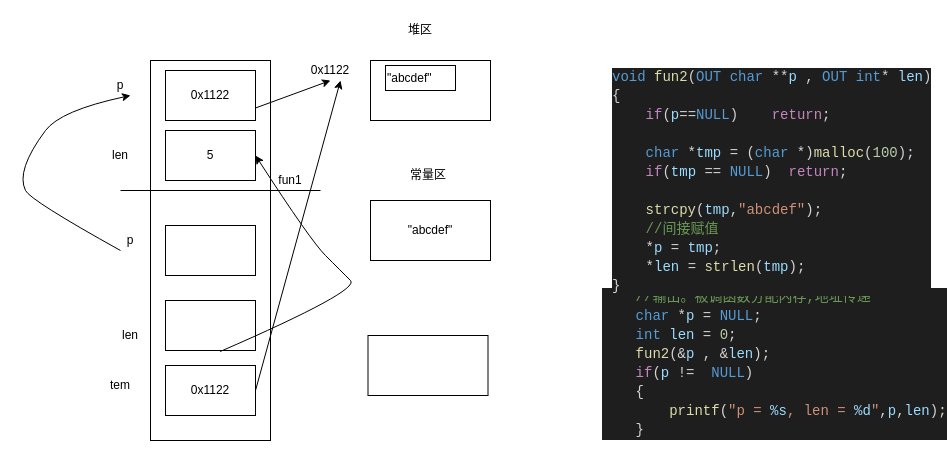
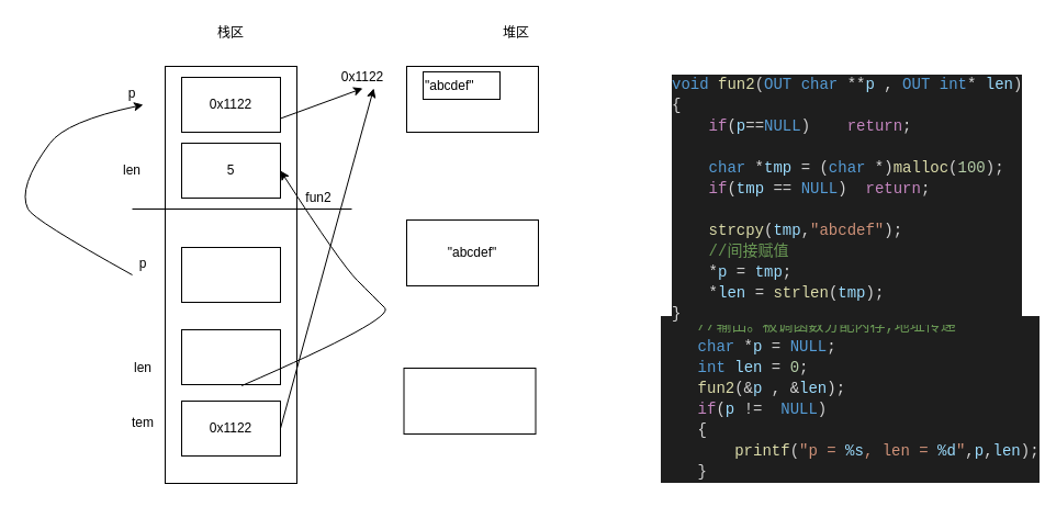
  <mxCell id="0" />
  <mxCell id="1" parent="0" />
  <mxCell id="2" value="" style="rounded=0;whiteSpace=wrap;html=1;" parent="1" vertex="1"><mxGeometry x="150" y="60" width="120" height="380" as="geometry" /></mxCell>
  <mxCell id="3" value="" style="rounded=0;whiteSpace=wrap;html=1;" parent="1" vertex="1"><mxGeometry x="370" y="60" width="120" height="60" as="geometry" /></mxCell>
  <mxCell id="4" value="&quot;abcdef&quot;" style="rounded=0;whiteSpace=wrap;html=1;" parent="1" vertex="1"><mxGeometry x="370" y="200" width="120" height="60" as="geometry" /></mxCell>
  <mxCell id="5" value="" style="rounded=0;whiteSpace=wrap;html=1;" parent="1" vertex="1"><mxGeometry x="367.5" y="335" width="120" height="60" as="geometry" /></mxCell>
  <mxCell id="6" value="" style="endArrow=none;html=1;" parent="1" edge="1"><mxGeometry width="50" height="50" relative="1" as="geometry"><mxPoint x="120" y="190" as="sourcePoint" /><mxPoint x="320" y="190" as="targetPoint" /></mxGeometry></mxCell>
  <mxCell id="7" value="&lt;span style=&quot;white-space: normal&quot;&gt;0x1122&lt;/span&gt;" style="rounded=0;whiteSpace=wrap;html=1;" parent="1" vertex="1"><mxGeometry x="165" y="70" width="90" height="50" as="geometry" /></mxCell>
  <mxCell id="8" value="5" style="rounded=0;whiteSpace=wrap;html=1;" parent="1" vertex="1"><mxGeometry x="165" y="130" width="90" height="50" as="geometry" /></mxCell>
  <mxCell id="9" value="&lt;div style=&quot;color: rgb(212 , 212 , 212) ; background-color: rgb(30 , 30 , 30) ; font-family: &amp;#34;consolas&amp;#34; , &amp;#34;courier new&amp;#34; , monospace ; font-size: 14px ; line-height: 19px ; white-space: pre&quot;&gt;&lt;div&gt;&amp;nbsp; &amp;nbsp; &lt;span style=&quot;color: #6a9955&quot;&gt;//输出。被调函数分配内存,地址传递&lt;/span&gt;&lt;/div&gt;&lt;div&gt;&amp;nbsp; &amp;nbsp; &lt;span style=&quot;color: #569cd6&quot;&gt;char&lt;/span&gt; *&lt;span style=&quot;color: #9cdcfe&quot;&gt;p&lt;/span&gt; = &lt;span style=&quot;color: #569cd6&quot;&gt;NULL&lt;/span&gt;;&lt;/div&gt;&lt;div&gt;&amp;nbsp; &amp;nbsp; &lt;span style=&quot;color: #569cd6&quot;&gt;int&lt;/span&gt; &lt;span style=&quot;color: #9cdcfe&quot;&gt;len&lt;/span&gt; = &lt;span style=&quot;color: #b5cea8&quot;&gt;0&lt;/span&gt;;&lt;/div&gt;&lt;div&gt;&amp;nbsp; &amp;nbsp; &lt;span style=&quot;color: #dcdcaa&quot;&gt;fun2&lt;/span&gt;(&amp;amp;&lt;span style=&quot;color: #9cdcfe&quot;&gt;p&lt;/span&gt; , &amp;amp;&lt;span style=&quot;color: #9cdcfe&quot;&gt;len&lt;/span&gt;);&lt;/div&gt;&lt;div&gt;&amp;nbsp; &amp;nbsp; &lt;span style=&quot;color: #c586c0&quot;&gt;if&lt;/span&gt;(&lt;span style=&quot;color: #9cdcfe&quot;&gt;p&lt;/span&gt; != &amp;nbsp;&lt;span style=&quot;color: #569cd6&quot;&gt;NULL&lt;/span&gt;)&lt;/div&gt;&lt;div&gt;&amp;nbsp; &amp;nbsp; {&lt;/div&gt;&lt;div&gt;&amp;nbsp; &amp;nbsp; &amp;nbsp; &amp;nbsp; &lt;span style=&quot;color: #dcdcaa&quot;&gt;printf&lt;/span&gt;(&lt;span style=&quot;color: #ce9178&quot;&gt;&quot;p = &lt;/span&gt;&lt;span style=&quot;color: #9cdcfe&quot;&gt;%s&lt;/span&gt;&lt;span style=&quot;color: #ce9178&quot;&gt;, len = &lt;/span&gt;&lt;span style=&quot;color: #9cdcfe&quot;&gt;%d&lt;/span&gt;&lt;span style=&quot;color: #ce9178&quot;&gt;&quot;&lt;/span&gt;,&lt;span style=&quot;color: #9cdcfe&quot;&gt;p&lt;/span&gt;,&lt;span style=&quot;color: #9cdcfe&quot;&gt;len&lt;/span&gt;);&lt;/div&gt;&lt;div&gt;&amp;nbsp; &amp;nbsp; }&lt;/div&gt;&lt;/div&gt;" style="text;html=1;resizable=0;points=[];autosize=1;align=left;verticalAlign=top;spacingTop=-4;" parent="1" vertex="1"><mxGeometry x="600" y="285" width="330" height="150" as="geometry" /></mxCell>
  <mxCell id="10" value="&lt;div style=&quot;color: rgb(212 , 212 , 212) ; background-color: rgb(30 , 30 , 30) ; font-family: &amp;#34;consolas&amp;#34; , &amp;#34;courier new&amp;#34; , monospace ; font-size: 14px ; line-height: 19px ; white-space: pre&quot;&gt;&lt;div&gt;&lt;span style=&quot;color: #569cd6&quot;&gt;void&lt;/span&gt; &lt;span style=&quot;color: #dcdcaa&quot;&gt;fun2&lt;/span&gt;(&lt;span style=&quot;color: #569cd6&quot;&gt;OUT&lt;/span&gt; &lt;span style=&quot;color: #569cd6&quot;&gt;char&lt;/span&gt; **&lt;span style=&quot;color: #9cdcfe&quot;&gt;p&lt;/span&gt; , &lt;span style=&quot;color: #569cd6&quot;&gt;OUT&lt;/span&gt; &lt;span style=&quot;color: #569cd6&quot;&gt;int&lt;/span&gt;* &lt;span style=&quot;color: #9cdcfe&quot;&gt;len&lt;/span&gt;)&lt;/div&gt;&lt;div&gt;{&lt;/div&gt;&lt;div&gt;&amp;nbsp; &amp;nbsp; &lt;span style=&quot;color: #c586c0&quot;&gt;if&lt;/span&gt;(&lt;span style=&quot;color: #9cdcfe&quot;&gt;p&lt;/span&gt;==&lt;span style=&quot;color: #569cd6&quot;&gt;NULL&lt;/span&gt;) &amp;nbsp; &amp;nbsp;&lt;span style=&quot;color: #c586c0&quot;&gt;return&lt;/span&gt;;&lt;/div&gt;&lt;div&gt;&amp;nbsp; &amp;nbsp; &lt;/div&gt;&lt;div&gt;&amp;nbsp; &amp;nbsp; &lt;span style=&quot;color: #569cd6&quot;&gt;char&lt;/span&gt; *&lt;span style=&quot;color: #9cdcfe&quot;&gt;tmp&lt;/span&gt; = (&lt;span style=&quot;color: #569cd6&quot;&gt;char&lt;/span&gt; *)&lt;span style=&quot;color: #dcdcaa&quot;&gt;malloc&lt;/span&gt;(&lt;span style=&quot;color: #b5cea8&quot;&gt;100&lt;/span&gt;);&lt;/div&gt;&lt;div&gt;&amp;nbsp; &amp;nbsp; &lt;span style=&quot;color: #c586c0&quot;&gt;if&lt;/span&gt;(&lt;span style=&quot;color: #9cdcfe&quot;&gt;tmp&lt;/span&gt; == &lt;span style=&quot;color: #569cd6&quot;&gt;NULL&lt;/span&gt;) &amp;nbsp;&lt;span style=&quot;color: #c586c0&quot;&gt;return&lt;/span&gt;;&lt;/div&gt;&lt;div&gt;&amp;nbsp; &amp;nbsp; &lt;/div&gt;&lt;div&gt;&amp;nbsp; &amp;nbsp; &lt;span style=&quot;color: #dcdcaa&quot;&gt;strcpy&lt;/span&gt;(&lt;span style=&quot;color: #9cdcfe&quot;&gt;tmp&lt;/span&gt;,&lt;span style=&quot;color: #ce9178&quot;&gt;&quot;abcdef&quot;&lt;/span&gt;);&lt;/div&gt;&lt;div&gt;&amp;nbsp; &amp;nbsp; &lt;span style=&quot;color: #6a9955&quot;&gt;//间接赋值&lt;/span&gt;&lt;/div&gt;&lt;div&gt;&amp;nbsp; &amp;nbsp; *&lt;span style=&quot;color: #9cdcfe&quot;&gt;p&lt;/span&gt; = &lt;span style=&quot;color: #9cdcfe&quot;&gt;tmp&lt;/span&gt;;&lt;/div&gt;&lt;div&gt;&amp;nbsp; &amp;nbsp; *&lt;span style=&quot;color: #9cdcfe&quot;&gt;len&lt;/span&gt; = &lt;span style=&quot;color: #dcdcaa&quot;&gt;strlen&lt;/span&gt;(&lt;span style=&quot;color: #9cdcfe&quot;&gt;tmp&lt;/span&gt;);&lt;/div&gt;&lt;div&gt;}&lt;/div&gt;&lt;/div&gt;" style="text;html=1;resizable=0;points=[];autosize=1;align=left;verticalAlign=top;spacingTop=-4;" parent="1" vertex="1"><mxGeometry x="610" y="65" width="310" height="220" as="geometry" /></mxCell>
  <mxCell id="11" value="p" style="text;html=1;strokeColor=none;fillColor=none;align=center;verticalAlign=middle;whiteSpace=wrap;rounded=0;" parent="1" vertex="1"><mxGeometry x="100" y="75" width="40" height="20" as="geometry" /></mxCell>
  <mxCell id="12" value="len" style="text;html=1;strokeColor=none;fillColor=none;align=center;verticalAlign=middle;whiteSpace=wrap;rounded=0;" parent="1" vertex="1"><mxGeometry x="100" y="145" width="40" height="20" as="geometry" /></mxCell>
  <mxCell id="13" value="" style="rounded=0;whiteSpace=wrap;html=1;" parent="1" vertex="1"><mxGeometry x="165" y="225" width="90" height="50" as="geometry" /></mxCell>
  <mxCell id="14" value="" style="rounded=0;whiteSpace=wrap;html=1;" parent="1" vertex="1"><mxGeometry x="165" y="300" width="90" height="50" as="geometry" /></mxCell>
  <mxCell id="15" value="p" style="text;html=1;strokeColor=none;fillColor=none;align=center;verticalAlign=middle;whiteSpace=wrap;rounded=0;" parent="1" vertex="1"><mxGeometry x="110" y="230" width="40" height="20" as="geometry" /></mxCell>
  <mxCell id="16" value="len" style="text;html=1;strokeColor=none;fillColor=none;align=center;verticalAlign=middle;whiteSpace=wrap;rounded=0;" parent="1" vertex="1"><mxGeometry x="110" y="325" width="40" height="20" as="geometry" /></mxCell>
- <mxCell id="18" value="堆区" style="text;html=1;strokeColor=none;fillColor=none;align=center;verticalAlign=middle;whiteSpace=wrap;rounded=0;" parent="1" vertex="1"><mxGeometry x="400" y="20" width="40" height="20" as="geometry" /></mxCell>
- <mxCell id="19" value="常量区" style="text;html=1;strokeColor=none;fillColor=none;align=center;verticalAlign=middle;whiteSpace=wrap;rounded=0;" parent="1" vertex="1"><mxGeometry x="407.5" y="165" width="40" height="20" as="geometry" /></mxCell>
+ <mxCell id="17" value="栈区" style="text;html=1;strokeColor=none;fillColor=none;align=center;verticalAlign=middle;whiteSpace=wrap;rounded=0;" parent="1" vertex="1"><mxGeometry x="190" y="20" width="40" height="20" as="geometry" /></mxCell>
+ <mxCell id="18" value="堆区" style="text;html=1;strokeColor=none;fillColor=none;align=center;verticalAlign=middle;whiteSpace=wrap;rounded=0;" parent="1" vertex="1"><mxGeometry x="450" y="20" width="40" height="20" as="geometry" /></mxCell>
  <mxCell id="20" value="0x1122" style="rounded=0;whiteSpace=wrap;html=1;" parent="1" vertex="1"><mxGeometry x="165" y="365" width="90" height="50" as="geometry" /></mxCell>
- <mxCell id="21" value="tem" style="text;html=1;strokeColor=none;fillColor=none;align=center;verticalAlign=middle;whiteSpace=wrap;rounded=0;" parent="1" vertex="1"><mxGeometry x="100" y="375" width="40" height="20" as="geometry" /></mxCell>
+ <mxCell id="21" value="tem" style="text;html=1;strokeColor=none;fillColor=none;align=center;verticalAlign=middle;whiteSpace=wrap;rounded=0;" parent="1" vertex="1"><mxGeometry x="110" y="375" width="40" height="20" as="geometry" /></mxCell>
  <mxCell id="22" value="&lt;span style=&quot;text-align: center ; white-space: normal&quot;&gt;&quot;abcdef&quot;&lt;/span&gt;" style="rounded=0;whiteSpace=wrap;html=1;fillColor=none;gradientColor=none;align=left;" parent="1" vertex="1"><mxGeometry x="385" y="65" width="70" height="25" as="geometry" /></mxCell>
  <mxCell id="23" value="0x1122" style="text;html=1;strokeColor=none;fillColor=none;align=center;verticalAlign=middle;whiteSpace=wrap;rounded=0;" parent="1" vertex="1"><mxGeometry x="310" y="60" width="40" height="20" as="geometry" /></mxCell>
  <mxCell id="24" value="" style="endArrow=classic;html=1;entryX=0.75;entryY=1;entryDx=0;entryDy=0;exitX=1;exitY=0.5;exitDx=0;exitDy=0;" parent="1" source="20" target="23" edge="1"><mxGeometry width="50" height="50" relative="1" as="geometry"><mxPoint x="100" y="510" as="sourcePoint" /><mxPoint x="210" y="550" as="targetPoint" /></mxGeometry></mxCell>
  <mxCell id="25" value="" style="curved=1;endArrow=classic;html=1;entryX=0.75;entryY=1;entryDx=0;entryDy=0;exitX=0.25;exitY=1;exitDx=0;exitDy=0;" parent="1" source="15" target="11" edge="1"><mxGeometry width="50" height="50" relative="1" as="geometry"><mxPoint x="60" y="160" as="sourcePoint" /><mxPoint x="110" y="110" as="targetPoint" /><Array as="points"><mxPoint x="30" y="200" /><mxPoint x="20" y="180" /><mxPoint x="30" y="150" /><mxPoint x="60" y="110" /></Array></mxGeometry></mxCell>
- <mxCell id="26" value="fun1" style="text;html=1;strokeColor=none;fillColor=none;align=center;verticalAlign=middle;whiteSpace=wrap;rounded=0;" parent="1" vertex="1"><mxGeometry x="270" y="170" width="40" height="20" as="geometry" /></mxCell>
+ <mxCell id="26" value="fun2" style="text;html=1;strokeColor=none;fillColor=none;align=center;verticalAlign=middle;whiteSpace=wrap;rounded=0;" parent="1" vertex="1"><mxGeometry x="270" y="170" width="40" height="20" as="geometry" /></mxCell>
  <mxCell id="27" value="" style="curved=1;endArrow=classic;html=1;exitX=0.608;exitY=1.02;exitDx=0;exitDy=0;exitPerimeter=0;entryX=1;entryY=0.5;entryDx=0;entryDy=0;" parent="1" source="14" target="8" edge="1"><mxGeometry width="50" height="50" relative="1" as="geometry"><mxPoint x="310" y="290" as="sourcePoint" /><mxPoint x="360" y="240" as="targetPoint" /><Array as="points"><mxPoint x="360" y="290" /><mxPoint x="340" y="270" /><mxPoint x="310" y="240" /></Array></mxGeometry></mxCell>
  <mxCell id="28" value="" style="endArrow=classic;html=1;exitX=1;exitY=0.75;exitDx=0;exitDy=0;entryX=0.5;entryY=1;entryDx=0;entryDy=0;" parent="1" source="7" target="23" edge="1"><mxGeometry width="50" height="50" relative="1" as="geometry"><mxPoint x="310" y="150" as="sourcePoint" /><mxPoint x="360" y="100" as="targetPoint" /></mxGeometry></mxCell>
